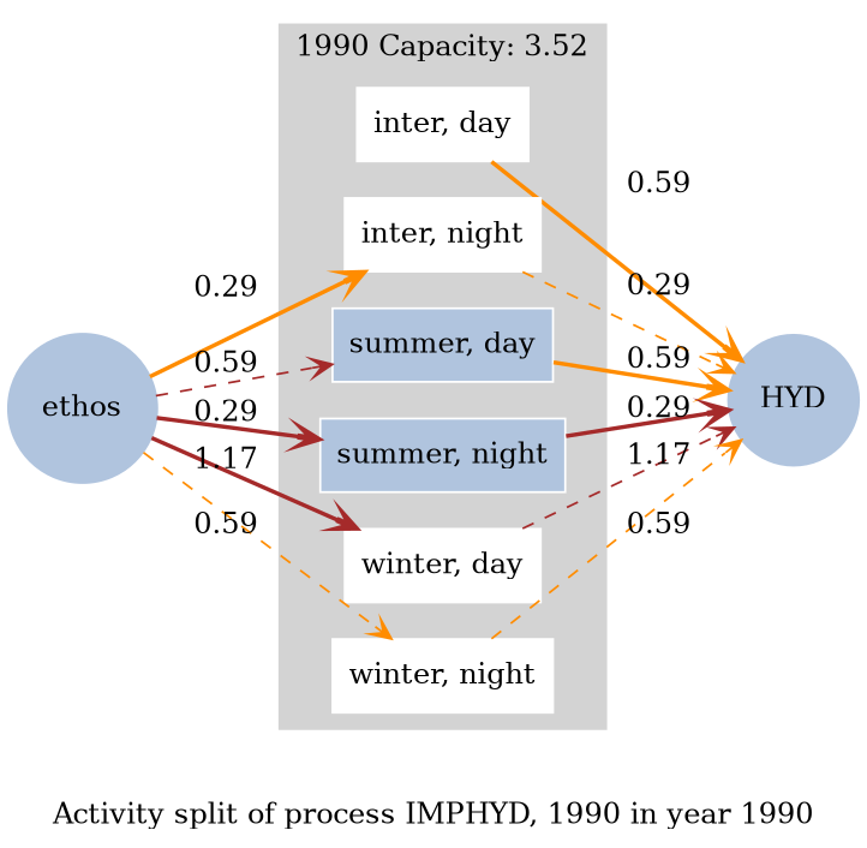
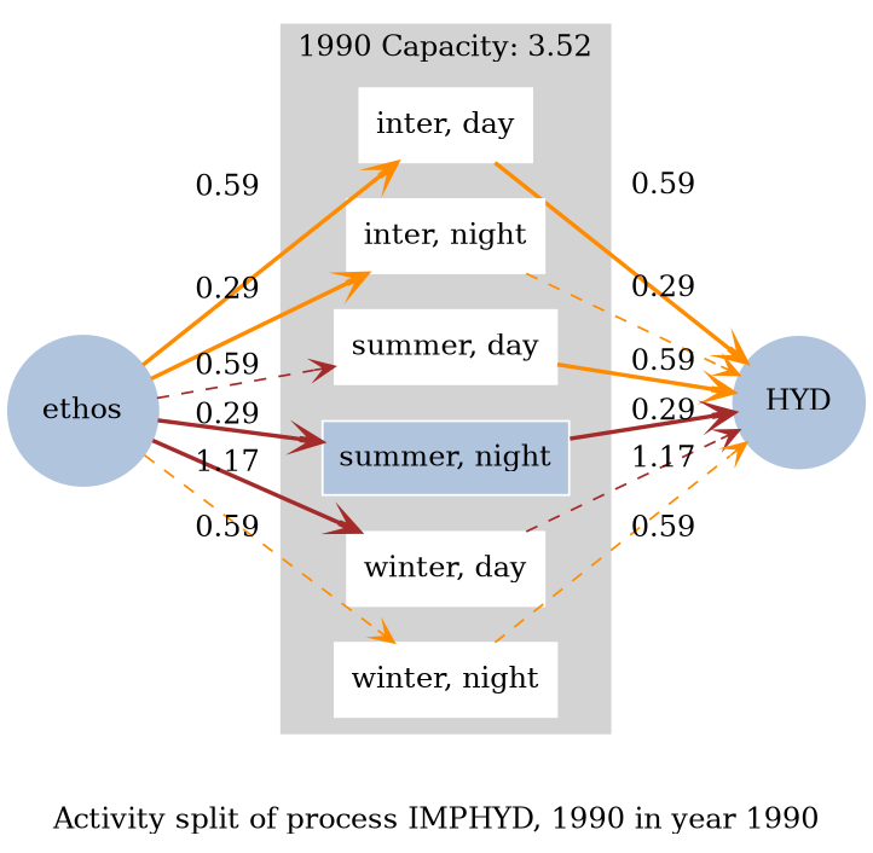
  strict digraph {
    compound=True
    concentrate=True
    label="Activity split of process IMPHYD, 1990 in year 1990"
    rankdir=LR
    splines=False
    node [color=white shape=box style=filled]
    edge [arrowhead=vee color=darkorange style=bold]
    "inter, day"
    "inter, night"
-   "summer, day" [fillcolor=lightsteelblue]
+   "summer, day"
    "summer, night" [fillcolor=lightsteelblue]
    "winter, day"
    "winter, night"
    HYD [color=lightsteelblue fontcolor=black shape=circle]
    ethos [color=lightsteelblue fontcolor=black shape=circle]
    subgraph cluster_1 {
      color=lightgrey
      label="1990 Capacity: 3.52"
      rank=same
      style=filled
      "inter, day"
      "inter, night"
      "summer, day"
      "summer, night"
      "winter, day"
      "winter, night"
    }
    subgraph sub_2 {
      HYD
      ethos
    }
    subgraph sub_3 {
      "inter, day"
      "inter, night"
      "summer, day"
      "summer, night"
      "winter, day"
      "winter, night"
      ethos
    }
    subgraph sub_4 {
      "inter, day"
      "inter, night"
      "summer, day"
      "summer, night"
      "winter, day"
      "winter, night"
      HYD
    }
    "inter, day" -> HYD [label=0.59]
    "inter, night" -> HYD [label=0.29 style=dashed]
    "summer, day" -> HYD [label=0.59]
    "summer, night" -> HYD [color=brown label=0.29]
    "winter, day" -> HYD [color=brown label=1.17 style=dashed]
    "winter, night" -> HYD [label=0.59 style=dashed]
+   ethos -> "inter, day" [label=0.59]
    ethos -> "inter, night" [label=0.29]
    ethos -> "summer, day" [color=brown label=0.59 style=dashed]
    ethos -> "summer, night" [color=brown label=0.29]
    ethos -> "winter, day" [color=brown label=1.17]
    ethos -> "winter, night" [label=0.59 style=dashed]
  }
